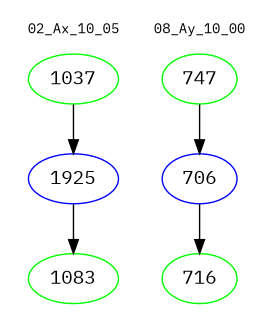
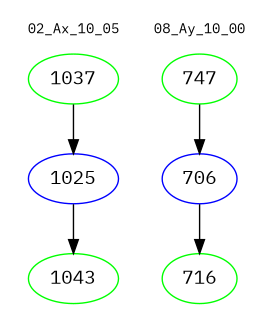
  digraph {
    fontname="IBM Plex Mono"
    node [color=green fontname="IBM Plex Mono"]
    edge [color=black fontname="IBM Plex Mono"]
    n1 [label=1037]
-   n2 [color=blue label=1925]
-   n3 [label=1083]
+   n2 [color=blue label=1025]
+   n3 [label=1043]
    n4 [label=747]
    n5 [color=blue label=706]
    n6 [label=716]
    subgraph cluster_1 {
      color=white
      fontsize=10
      label="02_Ax_10_05"
      n1
      n2
      n3
    }
    subgraph cluster_2 {
      color=white
      fontsize=10
      label="08_Ay_10_00"
      n4
      n5
      n6
    }
    n1 -> n2
    n2 -> n3
    n4 -> n5
    n5 -> n6
  }
